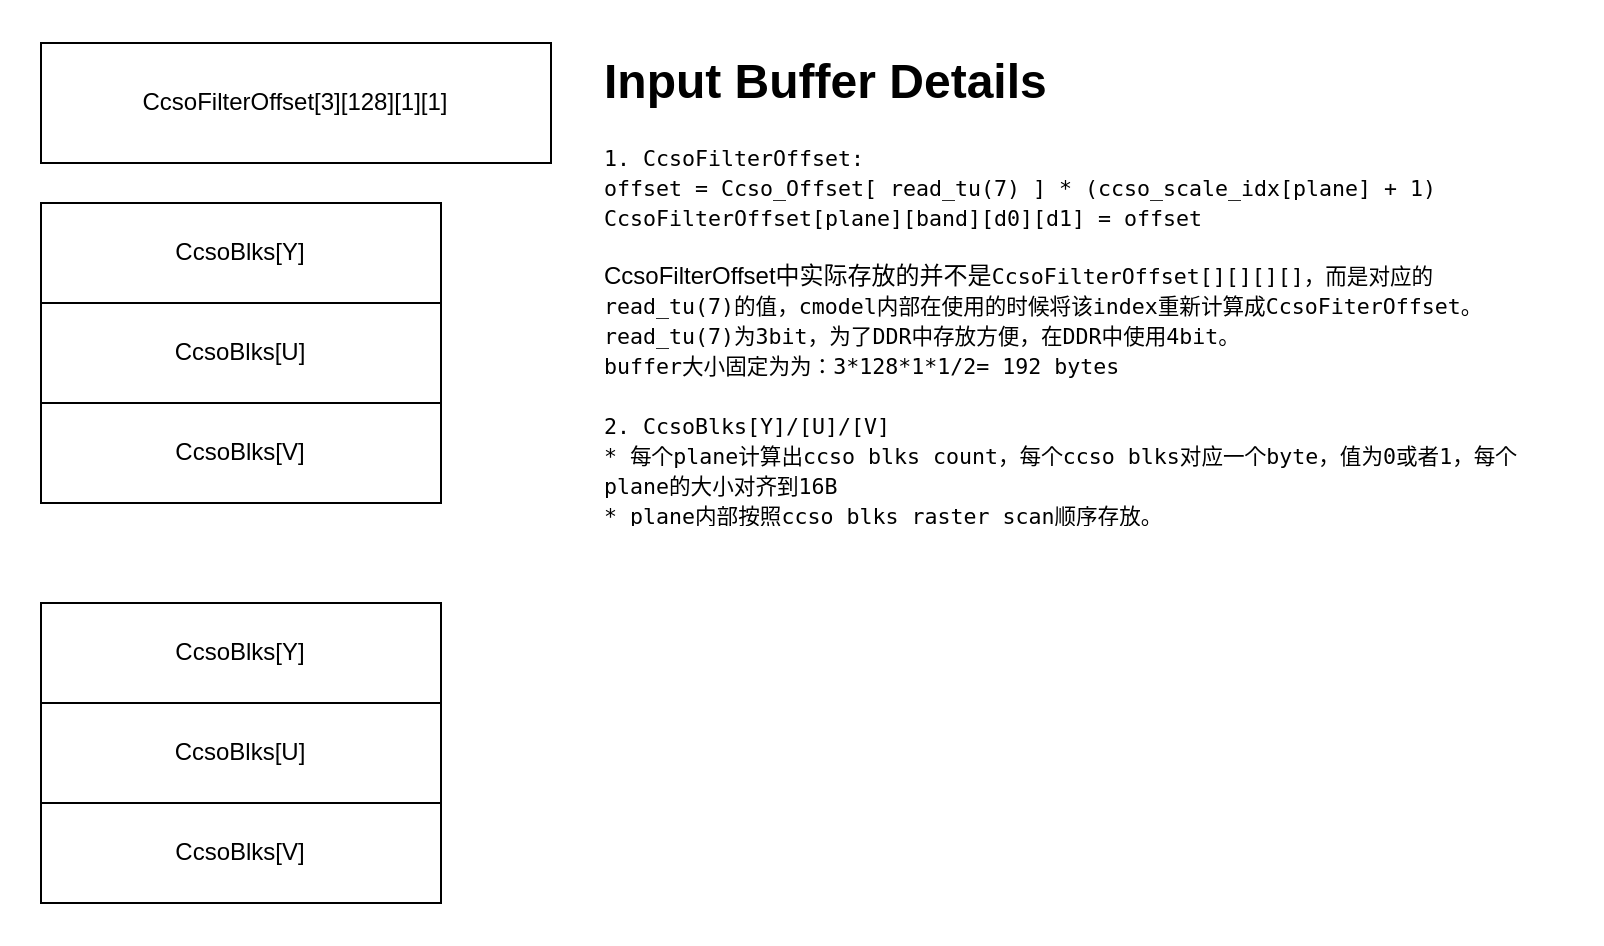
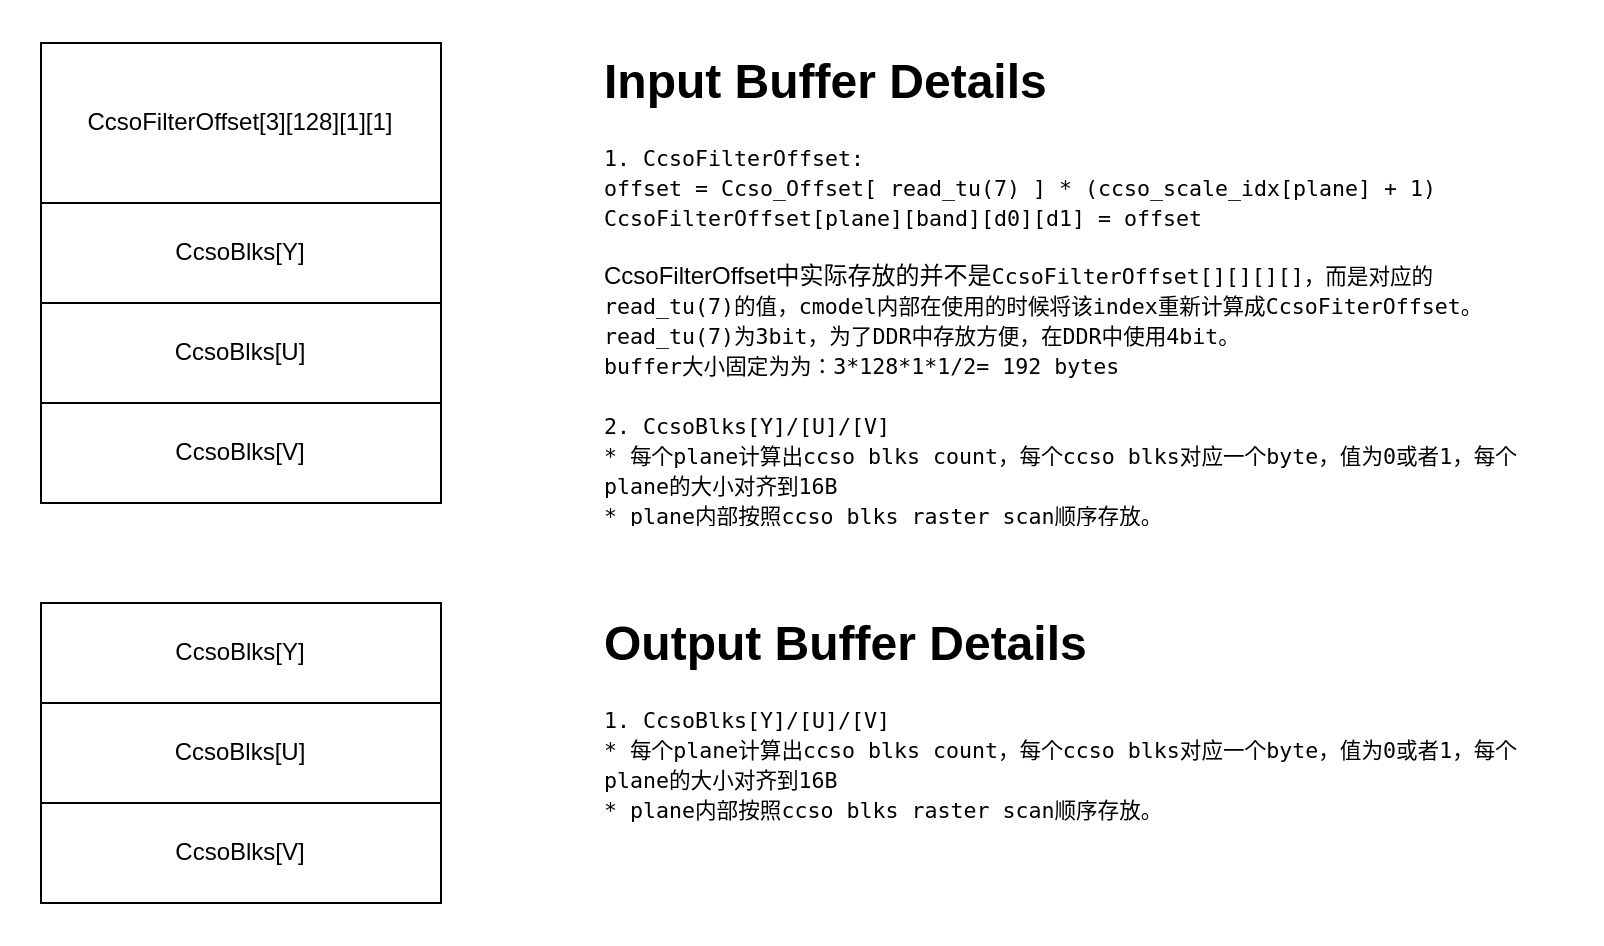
  <mxCell id="0" />
  <mxCell id="1" parent="0" />
- <mxCell id="2" value="CcsoFilterOffset[3][128][1][1]" style="rounded=0;whiteSpace=wrap;html=1;" parent="1" vertex="1"><mxGeometry x="20" y="21" width="255" height="60" as="geometry" /></mxCell>
+ <mxCell id="2" value="CcsoFilterOffset[3][128][1][1]" style="rounded=0;whiteSpace=wrap;html=1;" parent="1" vertex="1"><mxGeometry x="20" y="21" width="200" height="80" as="geometry" /></mxCell>
  <mxCell id="3" value="CcsoBlks[Y]" style="rounded=0;whiteSpace=wrap;html=1;" parent="1" vertex="1"><mxGeometry x="20" y="101" width="200" height="50" as="geometry" /></mxCell>
  <mxCell id="4" value="CcsoBlks[U]" style="rounded=0;whiteSpace=wrap;html=1;" parent="1" vertex="1"><mxGeometry x="20" y="151" width="200" height="50" as="geometry" /></mxCell>
  <mxCell id="5" value="&lt;div&gt;CcsoBlks[V]&lt;br&gt;&lt;/div&gt;" style="rounded=0;whiteSpace=wrap;html=1;" parent="1" vertex="1"><mxGeometry x="20" y="201" width="200" height="50" as="geometry" /></mxCell>
  <mxCell id="6" value="&lt;h1 style=&quot;margin-top: 0px;&quot;&gt;Input Buffer Details&lt;/h1&gt;&lt;div&gt;&lt;span style=&quot;font-family: Menlo, Consolas, &amp;quot;DejaVu Sans Mono&amp;quot;, Monaco, monospace; font-size: 0.9em; orphans: 3; widows: 3; grid-column: 2 / auto;&quot; class=&quot;line&quot;&gt;1. CcsoFilterOffset:&lt;br&gt;offset = Ccso_Offset[ read_tu(7) ] * (ccso_scale_idx[plane] + 1)&lt;/span&gt;&lt;span style=&quot;font-family: Menlo, Consolas, &amp;quot;DejaVu Sans Mono&amp;quot;, Monaco, monospace; font-size: 0.9em; orphans: 3; widows: 3; grid-column: 1 / auto; color: gray;&quot; data-line=&quot;50&quot; class=&quot;line-no&quot;&gt;&lt;/span&gt;&lt;span style=&quot;font-family: Menlo, Consolas, &amp;quot;DejaVu Sans Mono&amp;quot;, Monaco, monospace; font-size: 0.9em; orphans: 3; widows: 3; grid-column: 2 / auto; background: var(--highlight-hover-bg);&quot; class=&quot;line&quot;&gt;                        CcsoFilterOffset[plane][band][d0][d1] = offset&lt;/span&gt;&lt;/div&gt;&lt;div&gt;&lt;br&gt;&lt;/div&gt;&lt;div&gt;CcsoFilterOffset中实际存放的并不是&lt;span style=&quot;font-family: Menlo, Consolas, &amp;quot;DejaVu Sans Mono&amp;quot;, Monaco, monospace; font-size: 10.8px; orphans: 3; widows: 3; background-color: transparent;&quot;&gt;CcsoFilterOffset[][][][]，而是对应的&lt;/span&gt;&lt;span style=&quot;background-color: transparent; font-size: 10.8px; font-family: Menlo, Consolas, &amp;quot;DejaVu Sans Mono&amp;quot;, Monaco, monospace; orphans: 3; widows: 3;&quot;&gt;read_tu(7)的值，cmodel内部在使用的时候将该index重新计算成CcsoFiterOffset。read_tu(7)为3bit，为了DDR中存放方便，在DDR中使用4bit。&lt;/span&gt;&lt;/div&gt;&lt;div style=&quot;orphans: 3; widows: 3;&quot;&gt;&lt;font face=&quot;Menlo, Consolas, DejaVu Sans Mono, Monaco, monospace&quot;&gt;&lt;span style=&quot;font-size: 10.8px;&quot;&gt;buffer大小固定为为：3*128*1*1/2= 192 bytes&lt;/span&gt;&lt;/font&gt;&lt;/div&gt;&lt;div style=&quot;orphans: 3; widows: 3;&quot;&gt;&lt;font face=&quot;Menlo, Consolas, DejaVu Sans Mono, Monaco, monospace&quot;&gt;&lt;span style=&quot;font-size: 10.8px;&quot;&gt;&lt;br&gt;&lt;/span&gt;&lt;/font&gt;&lt;/div&gt;&lt;div style=&quot;orphans: 3; widows: 3;&quot;&gt;&lt;font face=&quot;Menlo, Consolas, DejaVu Sans Mono, Monaco, monospace&quot;&gt;&lt;span style=&quot;font-size: 10.8px;&quot;&gt;2. CcsoBlks[Y]/[U]/[V]&lt;/span&gt;&lt;/font&gt;&lt;/div&gt;&lt;div style=&quot;orphans: 3; widows: 3;&quot;&gt;&lt;font face=&quot;Menlo, Consolas, DejaVu Sans Mono, Monaco, monospace&quot;&gt;&lt;span style=&quot;font-size: 10.8px;&quot;&gt;* 每个plane计算出ccso blks count，每个&lt;/span&gt;&lt;/font&gt;&lt;span style=&quot;font-family: Menlo, Consolas, &amp;quot;DejaVu Sans Mono&amp;quot;, Monaco, monospace; font-size: 10.8px;&quot;&gt;ccso blks&lt;/span&gt;&lt;font face=&quot;Menlo, Consolas, DejaVu Sans Mono, Monaco, monospace&quot;&gt;&lt;span style=&quot;font-size: 10.8px;&quot;&gt;对应一个byte，值为0或者1，每个plane的大小对齐到16B&lt;/span&gt;&lt;/font&gt;&lt;/div&gt;&lt;div style=&quot;orphans: 3; widows: 3;&quot;&gt;&lt;font face=&quot;Menlo, Consolas, DejaVu Sans Mono, Monaco, monospace&quot;&gt;&lt;span style=&quot;font-size: 10.8px;&quot;&gt;* plane内部按照ccso blks raster scan顺序存放。&lt;/span&gt;&lt;/font&gt;&lt;/div&gt;" style="text;html=1;whiteSpace=wrap;overflow=hidden;rounded=0;" parent="1" vertex="1"><mxGeometry x="300" y="20" width="480" height="240" as="geometry" /></mxCell>
  <mxCell id="7" value="CcsoBlks[Y]" style="rounded=0;whiteSpace=wrap;html=1;" parent="1" vertex="1"><mxGeometry x="20" y="301" width="200" height="50" as="geometry" /></mxCell>
  <mxCell id="8" value="CcsoBlks[U]" style="rounded=0;whiteSpace=wrap;html=1;" parent="1" vertex="1"><mxGeometry x="20" y="351" width="200" height="50" as="geometry" /></mxCell>
  <mxCell id="9" value="&lt;div&gt;CcsoBlks[V]&lt;br&gt;&lt;/div&gt;" style="rounded=0;whiteSpace=wrap;html=1;" parent="1" vertex="1"><mxGeometry x="20" y="401" width="200" height="50" as="geometry" /></mxCell>
+ <mxCell id="10" value="&lt;h1 style=&quot;margin-top: 0px;&quot;&gt;Output Buffer Details&lt;/h1&gt;&lt;div&gt;&lt;span style=&quot;font-size: 10.8px; font-family: Menlo, Consolas, &amp;quot;DejaVu Sans Mono&amp;quot;, Monaco, monospace; orphans: 3; widows: 3; background-color: transparent;&quot;&gt;1. CcsoBlks[Y]/[U]/[V]&lt;/span&gt;&lt;br&gt;&lt;/div&gt;&lt;div style=&quot;orphans: 3; widows: 3;&quot;&gt;&lt;font face=&quot;Menlo, Consolas, DejaVu Sans Mono, Monaco, monospace&quot;&gt;&lt;span style=&quot;font-size: 10.8px;&quot;&gt;* 每个plane计算出ccso blks count，每个&lt;/span&gt;&lt;/font&gt;&lt;span style=&quot;font-family: Menlo, Consolas, &amp;quot;DejaVu Sans Mono&amp;quot;, Monaco, monospace; font-size: 10.8px;&quot;&gt;ccso blks&lt;/span&gt;&lt;font face=&quot;Menlo, Consolas, DejaVu Sans Mono, Monaco, monospace&quot;&gt;&lt;span style=&quot;font-size: 10.8px;&quot;&gt;对应一个byte，值为0或者1，每个plane的大小对齐到16B&lt;/span&gt;&lt;/font&gt;&lt;/div&gt;&lt;div style=&quot;orphans: 3; widows: 3;&quot;&gt;&lt;font face=&quot;Menlo, Consolas, DejaVu Sans Mono, Monaco, monospace&quot;&gt;&lt;span style=&quot;font-size: 10.8px;&quot;&gt;* plane内部按照ccso blks raster scan顺序存放。&lt;/span&gt;&lt;/font&gt;&lt;/div&gt;" style="text;html=1;whiteSpace=wrap;overflow=hidden;rounded=0;" parent="1" vertex="1"><mxGeometry x="300" y="301" width="480" height="150" as="geometry" /></mxCell>
